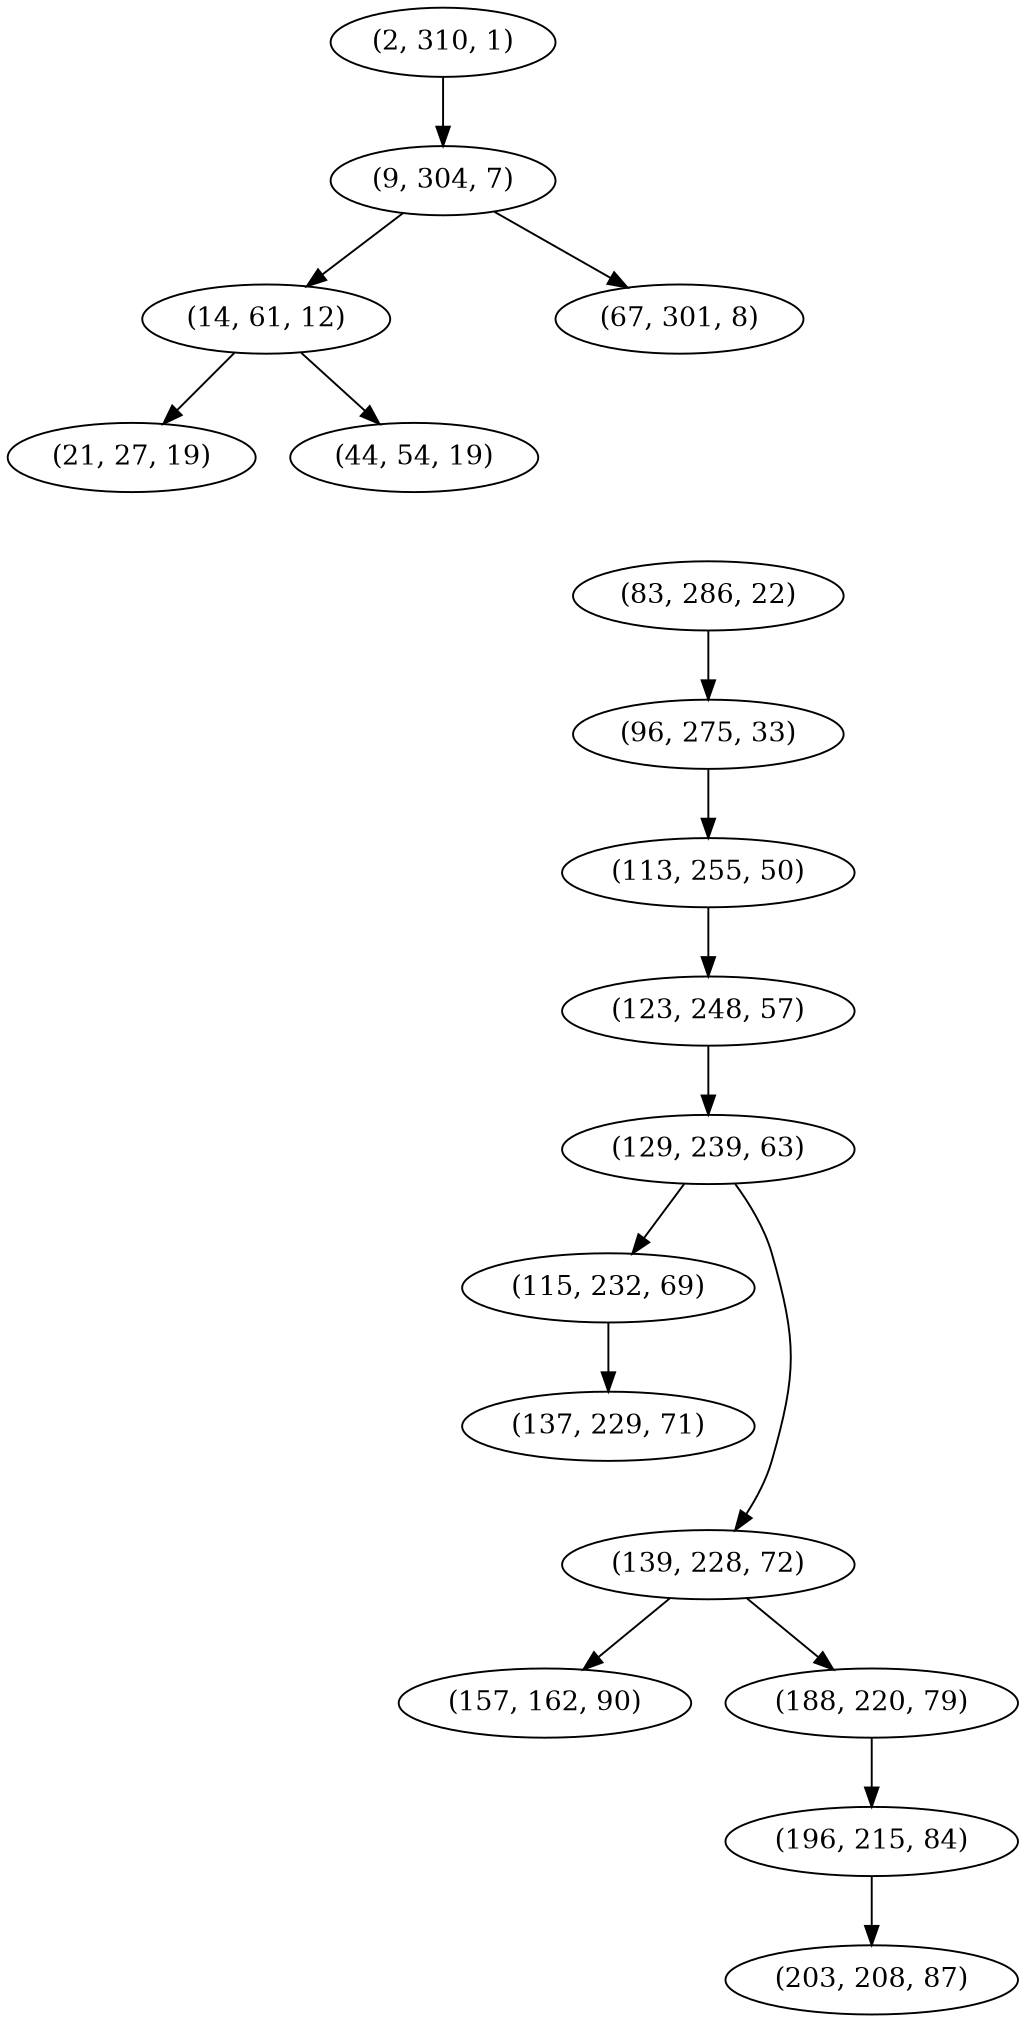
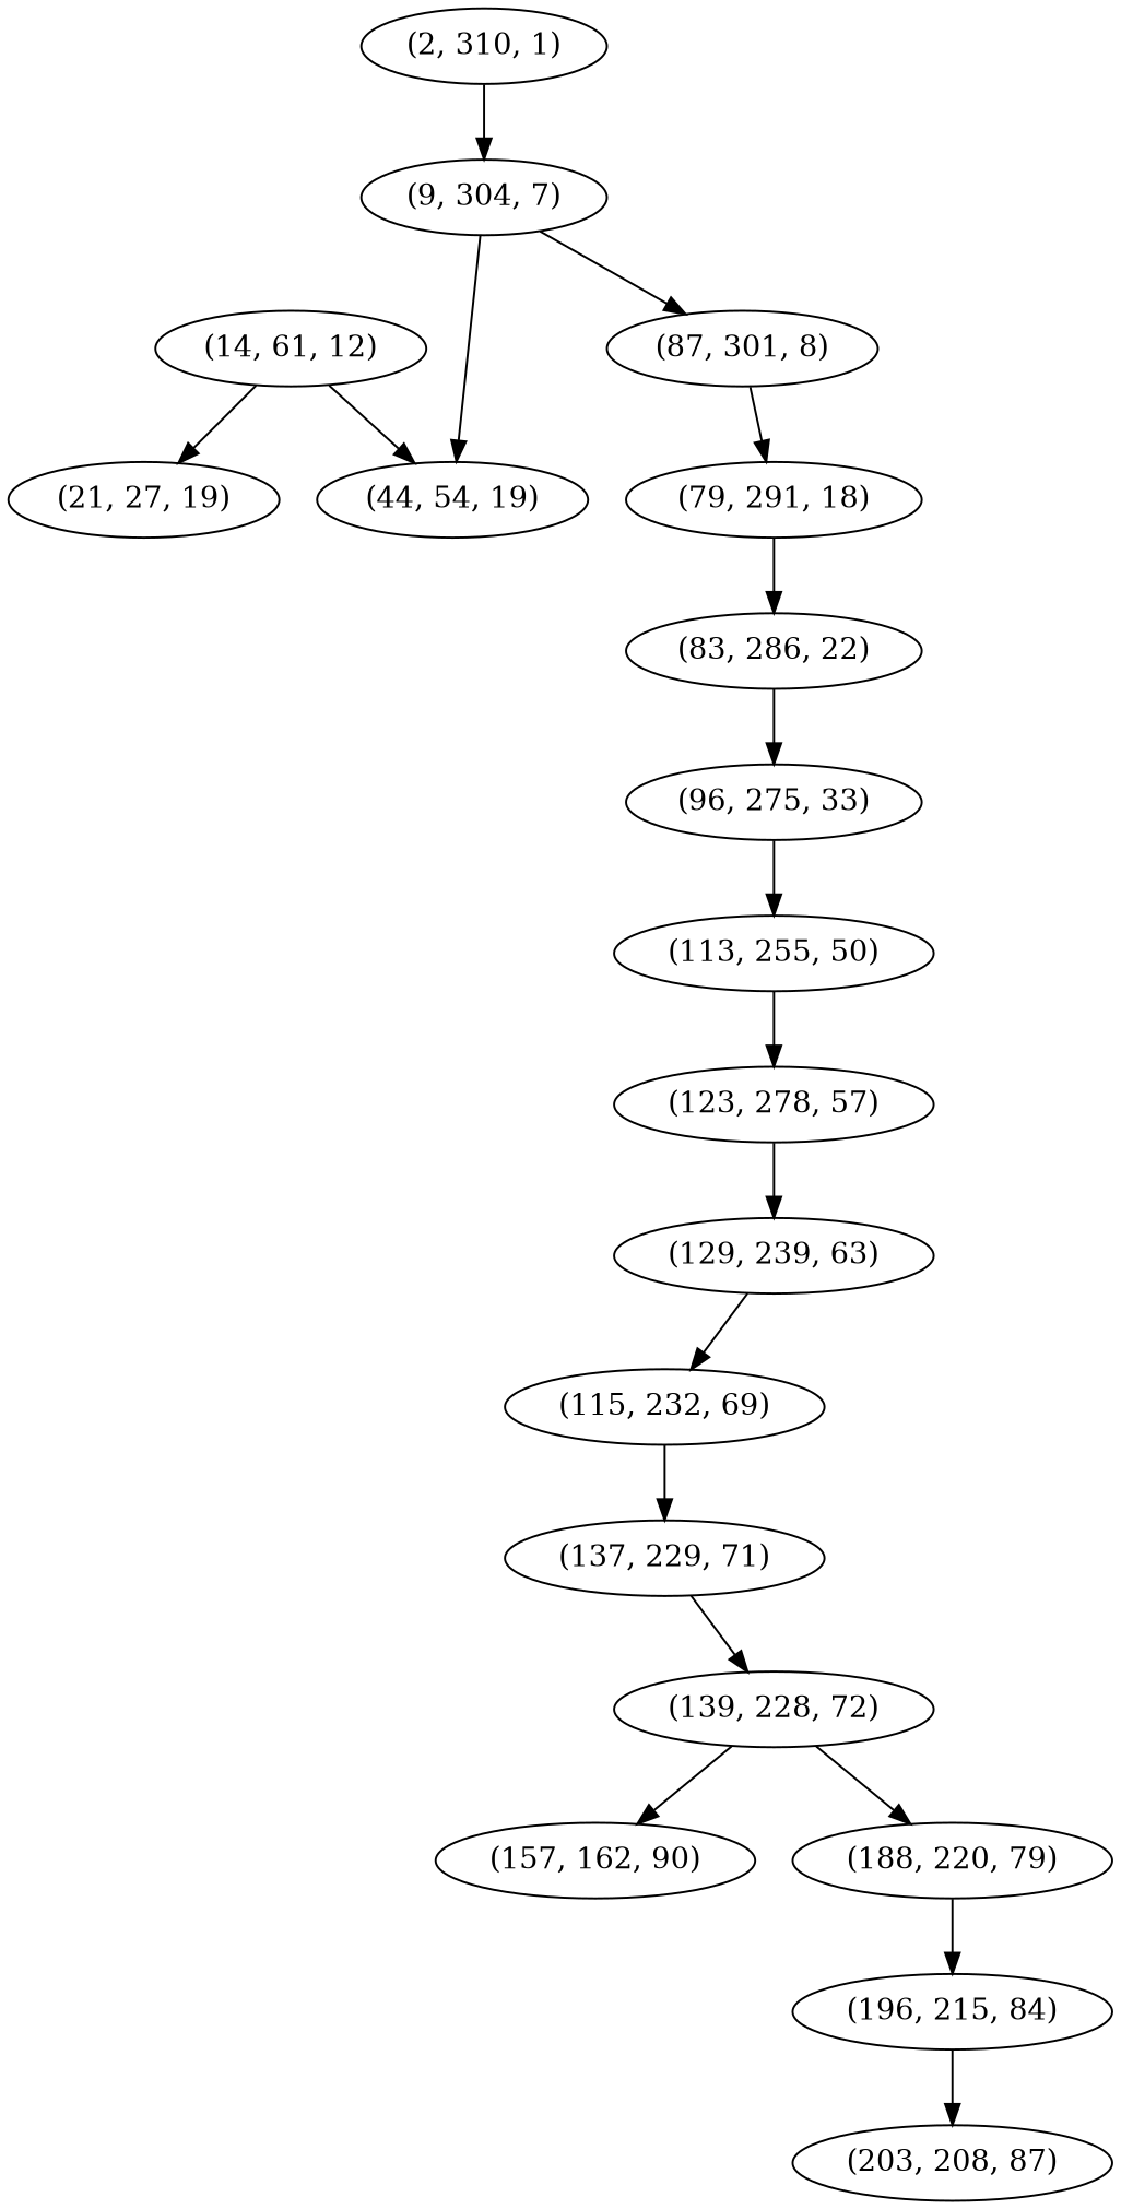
  digraph {
    "(2, 310, 1)"
    "(9, 304, 7)"
    "(14, 61, 12)"
-   "(67, 301, 8)"
+   "(67, 301, 8)" [label="(87, 301, 8)"]
    "(21, 27, 19)"
    "(44, 54, 19)"
+   "(79, 291, 18)"
    "(83, 286, 22)"
    "(96, 275, 33)"
    "(113, 255, 50)"
-   "(123, 248, 57)"
+   "(123, 248, 57)" [label="(123, 278, 57)"]
    "(129, 239, 63)"
    n13 [label="(115, 232, 69)"]
    "(137, 229, 71)"
    "(139, 228, 72)"
    "(157, 162, 90)"
    "(188, 220, 79)"
    "(196, 215, 84)"
    "(203, 208, 87)"
    "(2, 310, 1)" -> "(9, 304, 7)"
-   "(9, 304, 7)" -> "(14, 61, 12)"
+   "(9, 304, 7)" -> "(44, 54, 19)"
    "(9, 304, 7)" -> "(67, 301, 8)"
    "(14, 61, 12)" -> "(21, 27, 19)"
    "(14, 61, 12)" -> "(44, 54, 19)"
+   "(67, 301, 8)" -> "(79, 291, 18)"
+   "(79, 291, 18)" -> "(83, 286, 22)"
    "(83, 286, 22)" -> "(96, 275, 33)"
    "(96, 275, 33)" -> "(113, 255, 50)"
    "(113, 255, 50)" -> "(123, 248, 57)"
    "(123, 248, 57)" -> "(129, 239, 63)"
    "(129, 239, 63)" -> n13
    n13 -> "(137, 229, 71)"
-   "(129, 239, 63)" -> "(139, 228, 72)"
+   "(137, 229, 71)" -> "(139, 228, 72)"
    "(139, 228, 72)" -> "(157, 162, 90)"
    "(139, 228, 72)" -> "(188, 220, 79)"
    "(188, 220, 79)" -> "(196, 215, 84)"
    "(196, 215, 84)" -> "(203, 208, 87)"
  }
